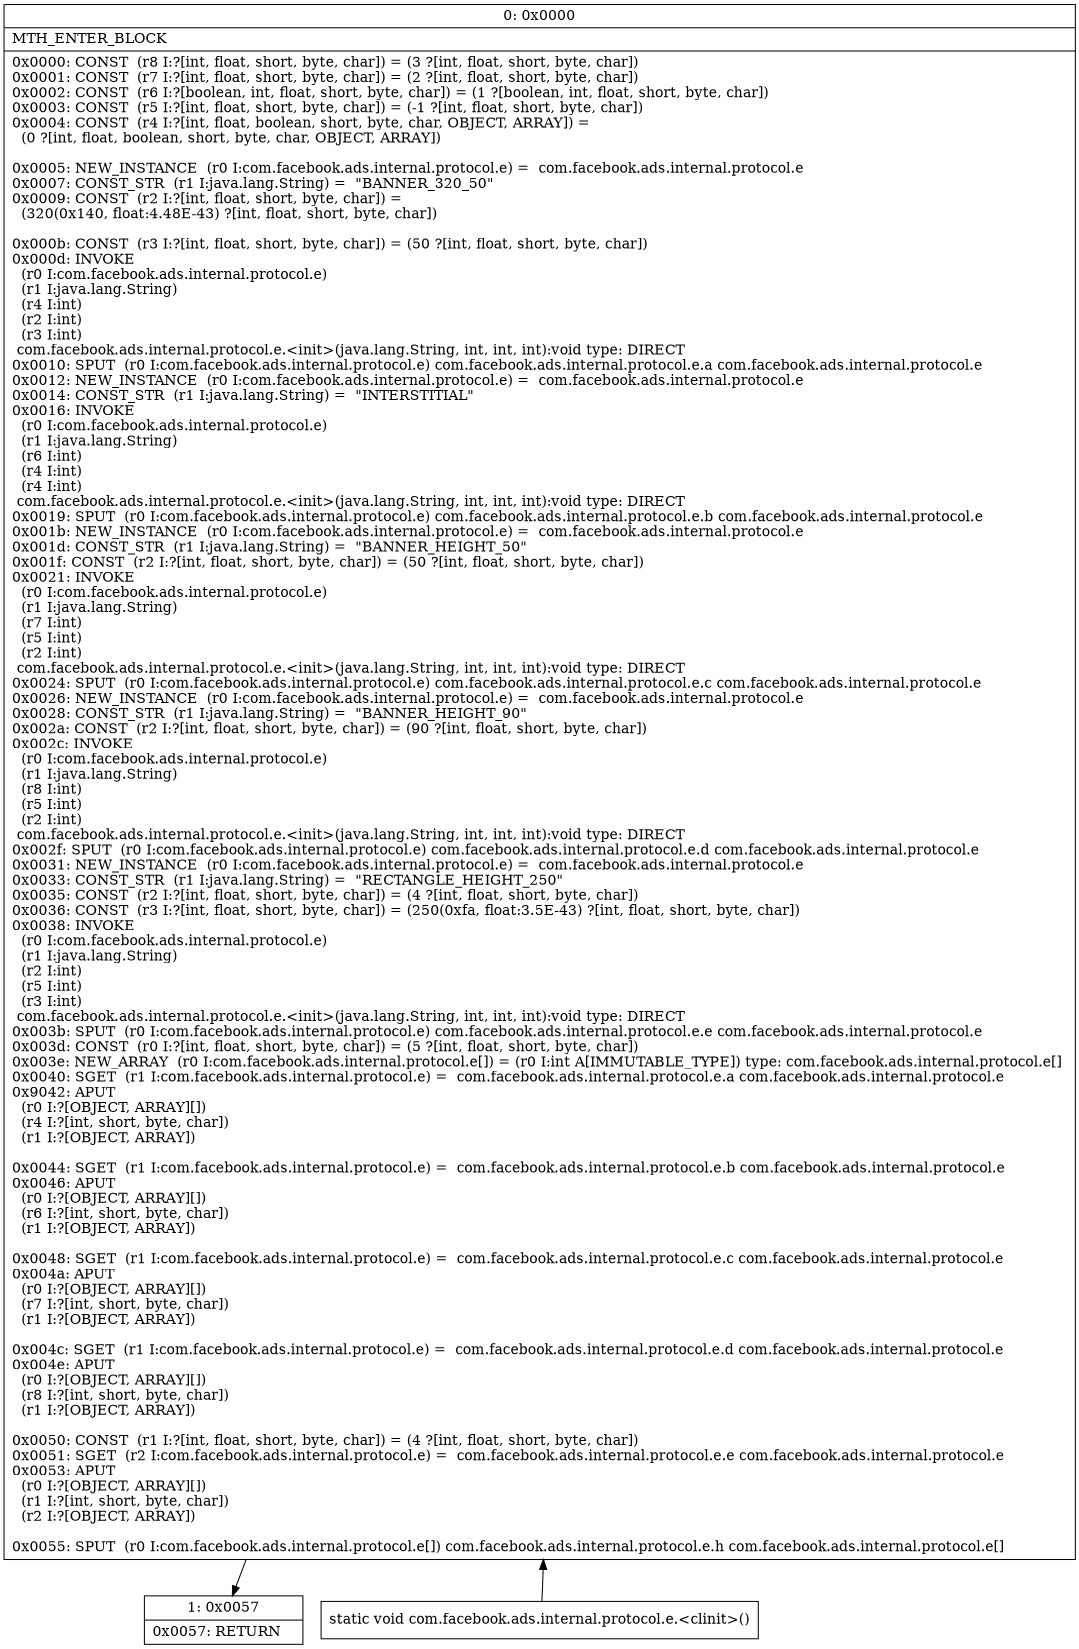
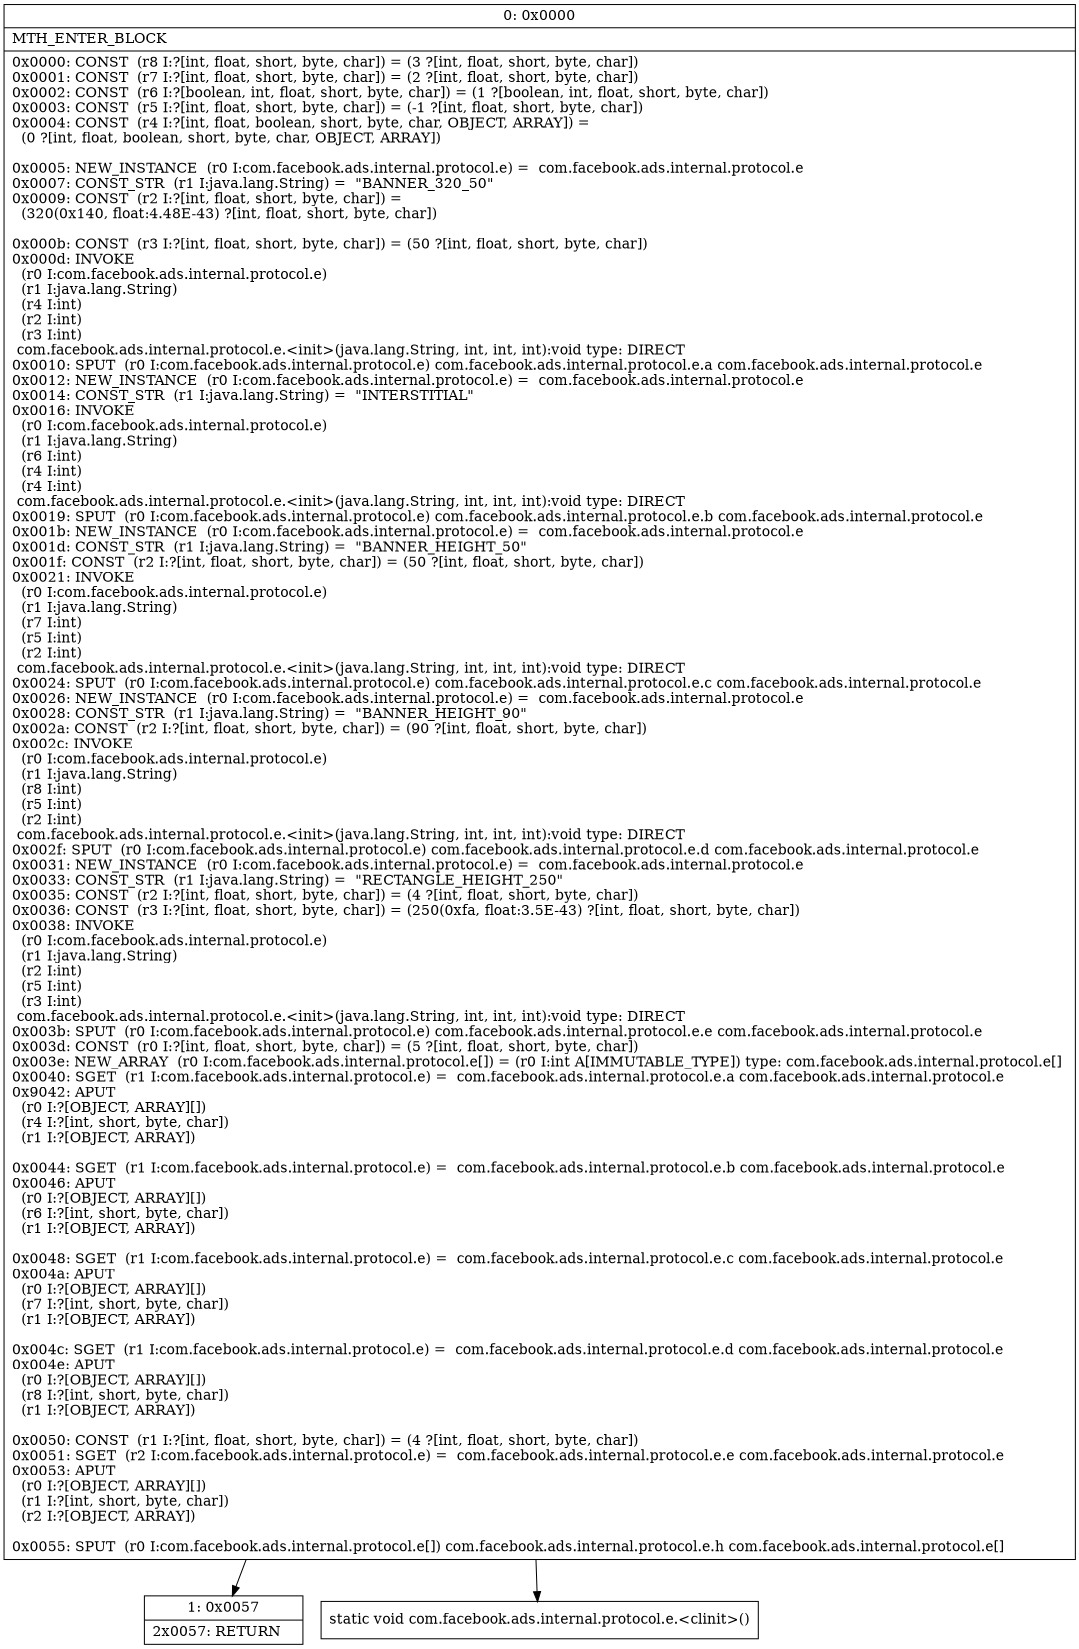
  digraph {
    node [shape=record]
    n1 [label="{0\:\ 0x0000|MTH_ENTER_BLOCK\l|0x0000: CONST  (r8 I:?[int, float, short, byte, char]) = (3 ?[int, float, short, byte, char]) \l0x0001: CONST  (r7 I:?[int, float, short, byte, char]) = (2 ?[int, float, short, byte, char]) \l0x0002: CONST  (r6 I:?[boolean, int, float, short, byte, char]) = (1 ?[boolean, int, float, short, byte, char]) \l0x0003: CONST  (r5 I:?[int, float, short, byte, char]) = (\-1 ?[int, float, short, byte, char]) \l0x0004: CONST  (r4 I:?[int, float, boolean, short, byte, char, OBJECT, ARRAY]) = \l  (0 ?[int, float, boolean, short, byte, char, OBJECT, ARRAY])\l \l0x0005: NEW_INSTANCE  (r0 I:com.facebook.ads.internal.protocol.e) =  com.facebook.ads.internal.protocol.e \l0x0007: CONST_STR  (r1 I:java.lang.String) =  \"BANNER_320_50\" \l0x0009: CONST  (r2 I:?[int, float, short, byte, char]) = \l  (320(0x140, float:4.48E\-43) ?[int, float, short, byte, char])\l \l0x000b: CONST  (r3 I:?[int, float, short, byte, char]) = (50 ?[int, float, short, byte, char]) \l0x000d: INVOKE  \l  (r0 I:com.facebook.ads.internal.protocol.e)\l  (r1 I:java.lang.String)\l  (r4 I:int)\l  (r2 I:int)\l  (r3 I:int)\l com.facebook.ads.internal.protocol.e.\<init\>(java.lang.String, int, int, int):void type: DIRECT \l0x0010: SPUT  (r0 I:com.facebook.ads.internal.protocol.e) com.facebook.ads.internal.protocol.e.a com.facebook.ads.internal.protocol.e \l0x0012: NEW_INSTANCE  (r0 I:com.facebook.ads.internal.protocol.e) =  com.facebook.ads.internal.protocol.e \l0x0014: CONST_STR  (r1 I:java.lang.String) =  \"INTERSTITIAL\" \l0x0016: INVOKE  \l  (r0 I:com.facebook.ads.internal.protocol.e)\l  (r1 I:java.lang.String)\l  (r6 I:int)\l  (r4 I:int)\l  (r4 I:int)\l com.facebook.ads.internal.protocol.e.\<init\>(java.lang.String, int, int, int):void type: DIRECT \l0x0019: SPUT  (r0 I:com.facebook.ads.internal.protocol.e) com.facebook.ads.internal.protocol.e.b com.facebook.ads.internal.protocol.e \l0x001b: NEW_INSTANCE  (r0 I:com.facebook.ads.internal.protocol.e) =  com.facebook.ads.internal.protocol.e \l0x001d: CONST_STR  (r1 I:java.lang.String) =  \"BANNER_HEIGHT_50\" \l0x001f: CONST  (r2 I:?[int, float, short, byte, char]) = (50 ?[int, float, short, byte, char]) \l0x0021: INVOKE  \l  (r0 I:com.facebook.ads.internal.protocol.e)\l  (r1 I:java.lang.String)\l  (r7 I:int)\l  (r5 I:int)\l  (r2 I:int)\l com.facebook.ads.internal.protocol.e.\<init\>(java.lang.String, int, int, int):void type: DIRECT \l0x0024: SPUT  (r0 I:com.facebook.ads.internal.protocol.e) com.facebook.ads.internal.protocol.e.c com.facebook.ads.internal.protocol.e \l0x0026: NEW_INSTANCE  (r0 I:com.facebook.ads.internal.protocol.e) =  com.facebook.ads.internal.protocol.e \l0x0028: CONST_STR  (r1 I:java.lang.String) =  \"BANNER_HEIGHT_90\" \l0x002a: CONST  (r2 I:?[int, float, short, byte, char]) = (90 ?[int, float, short, byte, char]) \l0x002c: INVOKE  \l  (r0 I:com.facebook.ads.internal.protocol.e)\l  (r1 I:java.lang.String)\l  (r8 I:int)\l  (r5 I:int)\l  (r2 I:int)\l com.facebook.ads.internal.protocol.e.\<init\>(java.lang.String, int, int, int):void type: DIRECT \l0x002f: SPUT  (r0 I:com.facebook.ads.internal.protocol.e) com.facebook.ads.internal.protocol.e.d com.facebook.ads.internal.protocol.e \l0x0031: NEW_INSTANCE  (r0 I:com.facebook.ads.internal.protocol.e) =  com.facebook.ads.internal.protocol.e \l0x0033: CONST_STR  (r1 I:java.lang.String) =  \"RECTANGLE_HEIGHT_250\" \l0x0035: CONST  (r2 I:?[int, float, short, byte, char]) = (4 ?[int, float, short, byte, char]) \l0x0036: CONST  (r3 I:?[int, float, short, byte, char]) = (250(0xfa, float:3.5E\-43) ?[int, float, short, byte, char]) \l0x0038: INVOKE  \l  (r0 I:com.facebook.ads.internal.protocol.e)\l  (r1 I:java.lang.String)\l  (r2 I:int)\l  (r5 I:int)\l  (r3 I:int)\l com.facebook.ads.internal.protocol.e.\<init\>(java.lang.String, int, int, int):void type: DIRECT \l0x003b: SPUT  (r0 I:com.facebook.ads.internal.protocol.e) com.facebook.ads.internal.protocol.e.e com.facebook.ads.internal.protocol.e \l0x003d: CONST  (r0 I:?[int, float, short, byte, char]) = (5 ?[int, float, short, byte, char]) \l0x003e: NEW_ARRAY  (r0 I:com.facebook.ads.internal.protocol.e[]) = (r0 I:int A[IMMUTABLE_TYPE]) type: com.facebook.ads.internal.protocol.e[] \l0x0040: SGET  (r1 I:com.facebook.ads.internal.protocol.e) =  com.facebook.ads.internal.protocol.e.a com.facebook.ads.internal.protocol.e \l0x9042: APUT  \l  (r0 I:?[OBJECT, ARRAY][])\l  (r4 I:?[int, short, byte, char])\l  (r1 I:?[OBJECT, ARRAY])\l \l0x0044: SGET  (r1 I:com.facebook.ads.internal.protocol.e) =  com.facebook.ads.internal.protocol.e.b com.facebook.ads.internal.protocol.e \l0x0046: APUT  \l  (r0 I:?[OBJECT, ARRAY][])\l  (r6 I:?[int, short, byte, char])\l  (r1 I:?[OBJECT, ARRAY])\l \l0x0048: SGET  (r1 I:com.facebook.ads.internal.protocol.e) =  com.facebook.ads.internal.protocol.e.c com.facebook.ads.internal.protocol.e \l0x004a: APUT  \l  (r0 I:?[OBJECT, ARRAY][])\l  (r7 I:?[int, short, byte, char])\l  (r1 I:?[OBJECT, ARRAY])\l \l0x004c: SGET  (r1 I:com.facebook.ads.internal.protocol.e) =  com.facebook.ads.internal.protocol.e.d com.facebook.ads.internal.protocol.e \l0x004e: APUT  \l  (r0 I:?[OBJECT, ARRAY][])\l  (r8 I:?[int, short, byte, char])\l  (r1 I:?[OBJECT, ARRAY])\l \l0x0050: CONST  (r1 I:?[int, float, short, byte, char]) = (4 ?[int, float, short, byte, char]) \l0x0051: SGET  (r2 I:com.facebook.ads.internal.protocol.e) =  com.facebook.ads.internal.protocol.e.e com.facebook.ads.internal.protocol.e \l0x0053: APUT  \l  (r0 I:?[OBJECT, ARRAY][])\l  (r1 I:?[int, short, byte, char])\l  (r2 I:?[OBJECT, ARRAY])\l \l0x0055: SPUT  (r0 I:com.facebook.ads.internal.protocol.e[]) com.facebook.ads.internal.protocol.e.h com.facebook.ads.internal.protocol.e[] \l}"]
-   n2 [label="{1\:\ 0x0057|0x0057: RETURN   \l}"]
+   n2 [label="{1\:\ 0x0057|2x0057: RETURN   \l}"]
    n3 [label="{static void com.facebook.ads.internal.protocol.e.\<clinit\>() }"]
    n1 -> n2
-   n3 -> n1
+   n1 -> n3
  }
